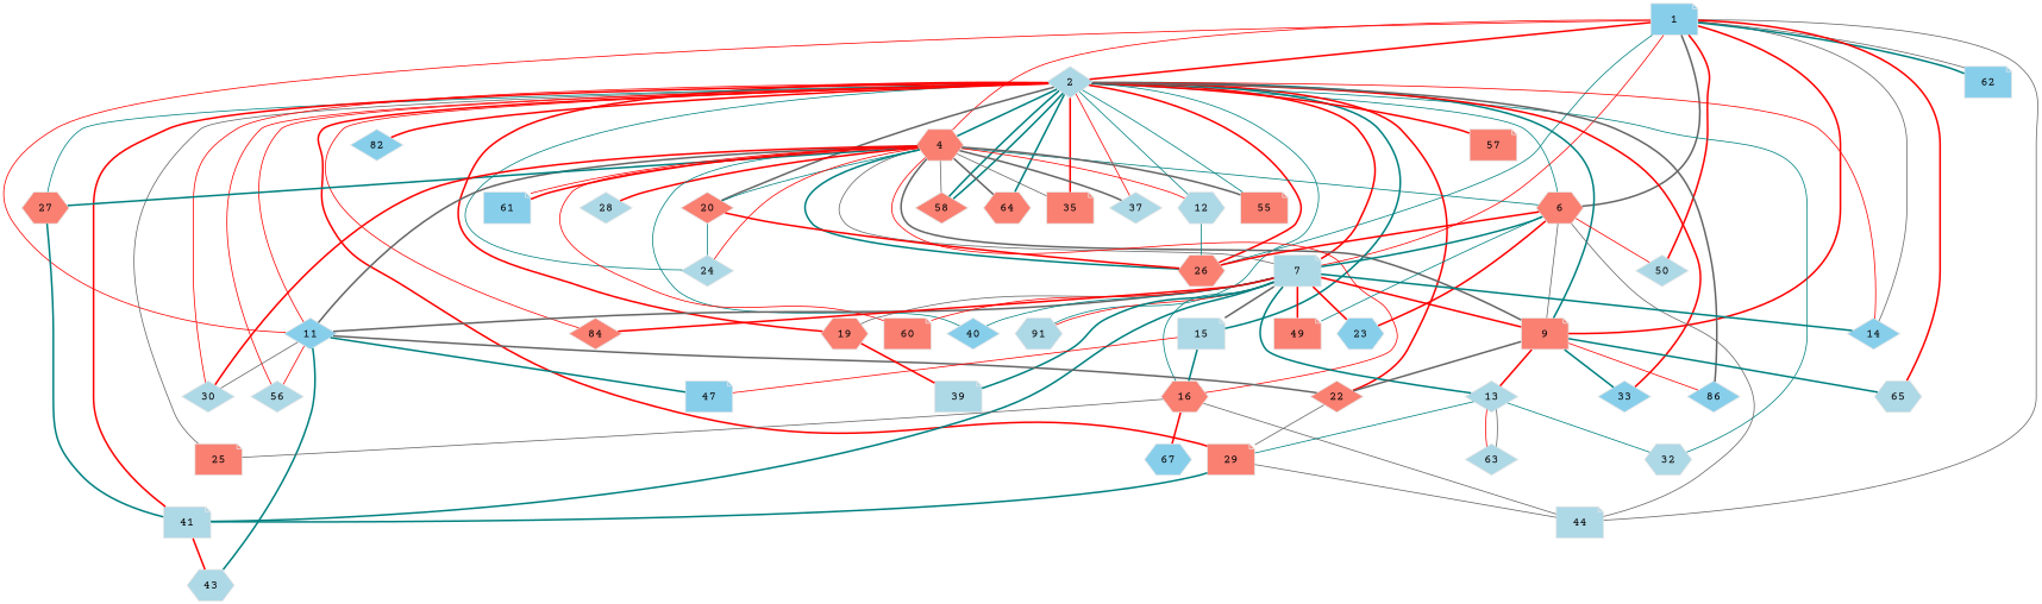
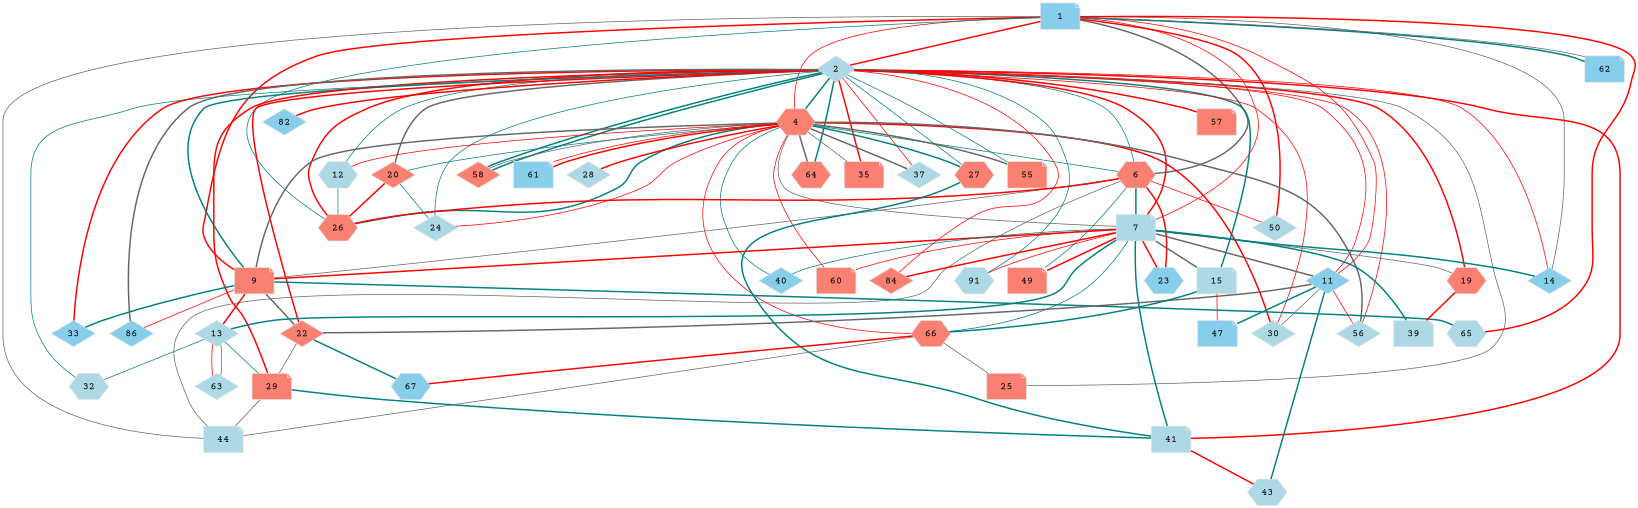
  graph {
    fontname="Courier Prime"
    node [color=gray90 fillcolor=lightblue fontname="Courier Prime" shape=diamond style=filled]
    edge [color=red fontname="Courier Prime" style=bold]
    1 [fillcolor=skyblue shape=note super="+71"]
    2 [super="+5+3+83"]
    4 [fillcolor=salmon shape=hexagon super="+73+99+100+101+8+18+72+66+53+21"]
    6 [fillcolor=salmon shape=hexagon]
    7 [shape=note super="+10"]
    9 [fillcolor=salmon shape=note]
    11 [fillcolor=skyblue super="+17"]
    14 [fillcolor=skyblue]
    26 [fillcolor=salmon shape=hexagon super="+85+46+69+54"]
    44 [shape=note super="+80"]
    50
    62 [fillcolor=skyblue shape=note]
    65 [shape=hexagon]
    12 [shape=hexagon]
    15 [shape=note]
    19 [fillcolor=salmon shape=hexagon super="+34+77"]
    20 [fillcolor=salmon]
    22 [fillcolor=salmon super="+51"]
    24 [super="+36"]
    25 [fillcolor=salmon shape=note]
    27 [fillcolor=salmon shape=hexagon]
    29 [fillcolor=salmon shape=note super="+57+87+59"]
    30 [super="+93"]
    32 [shape=hexagon]
    33 [fillcolor=skyblue]
    35 [fillcolor=salmon shape=note super="+68"]
    37
    41 [shape=note super="+45+88"]
    n29 [fillcolor=salmon label=57 shape=note]
    55 [fillcolor=salmon shape=note]
    56
    58 [fillcolor=salmon]
    64 [fillcolor=salmon shape=hexagon]
    82 [fillcolor=skyblue]
    84 [fillcolor=salmon]
    86 [fillcolor=skyblue]
    91 [shape=hexagon]
-   16 [fillcolor=salmon shape=hexagon super="+38"]
+   16 [fillcolor=salmon shape=hexagon super="+38" label=66]
    28
    40 [fillcolor=skyblue]
    60 [fillcolor=salmon shape=note]
    61 [fillcolor=skyblue shape=note]
    23 [fillcolor=skyblue shape=hexagon]
    49 [fillcolor=salmon shape=note]
    13
    39 [shape=note]
    43 [shape=hexagon]
    47 [fillcolor=skyblue shape=note]
    67 [fillcolor=skyblue shape=hexagon]
    63
    1 -- 2 [weight=3]
    1 -- 4 [style=solid weight=4]
    1 -- 6 [color=gray40]
    1 -- 7 [style=solid weight=3]
    1 -- 9
    1 -- 11 [style=solid]
    1 -- 14 [color=gray40 style=solid]
    1 -- 26 [color=teal style=solid]
    1 -- 44 [color=gray40 style=solid]
    1 -- 50
    1 -- 62 [color=teal]
    1 -- 62 [color=gray40 style=solid]
    1 -- 65
    2 -- 4 [color=teal weight=11]
    2 -- 6 [color=teal style=solid weight=3]
    2 -- 7 [weight=9]
    2 -- 9 [color=teal weight=3]
    2 -- 11 [style=solid]
    2 -- 14 [style=solid]
    2 -- 26 [weight=4]
    2 -- 12 [color=teal style=solid]
    2 -- 15 [color=teal]
    2 -- 19 [weight=2]
    2 -- 20 [color=gray40]
    2 -- 22
    2 -- 24 [color=teal style=solid weight=2]
    2 -- 25 [color=gray40 style=solid]
    2 -- 27 [color=teal style=solid]
    2 -- 29 [weight=3]
    2 -- 30 [style=solid]
    2 -- 32 [color=teal style=solid]
    2 -- 33
    2 -- 35 [weight=2]
    2 -- 37 [style=solid]
    2 -- 41 [weight=3]
    2 -- n29
    2 -- 55 [color=teal style=solid]
    2 -- 56 [style=solid]
    2 -- 58 [color=teal weight=2]
    2 -- 58 [color=teal]
    2 -- 64 [color=teal]
    2 -- 82 [weight=2]
    2 -- 84 [style=solid]
    2 -- 86 [color=gray40]
    2 -- 91 [color=teal style=solid]
    4 -- 6 [color=teal style=solid weight=2]
    4 -- 7 [color=gray40 style=solid weight=5]
    4 -- 9 [color=gray40 weight=3]
-   4 -- 11 [color=gray40]
+   4 -- 56 [color=gray40]
    4 -- 26 [color=teal]
    4 -- 12 [style=solid]
    4 -- 20 [color=teal style=solid]
    4 -- 24 [style=solid]
    4 -- 27 [color=teal]
    4 -- 30
    4 -- 35 [color=gray40 style=solid]
    4 -- 37 [color=gray40]
    4 -- 55 [color=gray40]
    4 -- 58 [color=gray40 style=solid]
    4 -- 64 [color=gray40]
    4 -- 16 [style=solid weight=2]
    4 -- 28 [weight=2]
    4 -- 40 [color=teal style=solid]
    4 -- 60 [style=solid]
    4 -- 61 [style=solid]
    4 -- 61
    6 -- 7 [color=teal weight=2]
    6 -- 9 [color=gray40 style=solid]
    6 -- 26
    6 -- 44 [color=gray40 style=solid]
    6 -- 50 [style=solid]
    6 -- 23
    6 -- 49 [color=teal style=solid]
    7 -- 9 [weight=2]
    7 -- 11 [color=gray40]
    7 -- 14 [color=teal]
    7 -- 15 [color=gray40]
    7 -- 19 [color=gray40 style=solid weight=2]
    7 -- 41 [color=teal weight=2]
    7 -- 84
    7 -- 91 [style=solid]
    7 -- 16 [color=teal style=solid weight=2]
    7 -- 40 [color=teal style=solid]
    7 -- 60 [style=solid]
    7 -- 23
    7 -- 49
    7 -- 13 [color=teal]
    7 -- 39 [color=teal]
    9 -- 65 [color=teal]
    9 -- 22 [color=gray40]
    9 -- 33 [color=teal]
    9 -- 86 [style=solid]
    9 -- 13
    11 -- 22 [color=gray40]
    11 -- 30 [color=gray40 style=solid]
    11 -- 56 [style=solid]
    11 -- 43 [color=teal]
    11 -- 47 [color=teal]
    12 -- 26 [color=teal style=solid]
    15 -- 16 [color=teal]
    15 -- 47 [style=solid]
    19 -- 39
    20 -- 26
    20 -- 24 [color=teal style=solid]
    22 -- 29 [color=gray40 style=solid]
+   22 -- 67 [color=teal]
    27 -- 41 [color=teal]
    29 -- 44 [color=gray40 style=solid]
    29 -- 41 [color=teal]
    41 -- 43
    16 -- 44 [color=gray40 style=solid]
    16 -- 25 [color=gray40 style=solid]
    16 -- 67
    13 -- 29 [color=teal style=solid]
    13 -- 32 [color=teal style=solid]
    13 -- 63 [style=solid]
    13 -- 63 [color=gray40 style=solid]
  }
